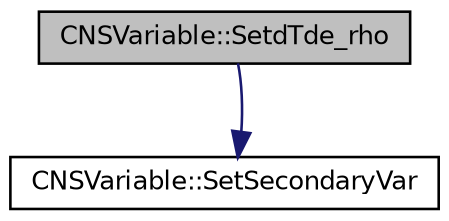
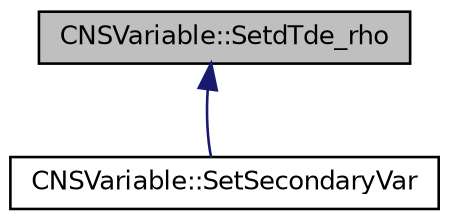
  digraph {
    rankdir=TB
    node [color=black fontname=Helvetica fontsize=10 shape=record style=filled]
    n1 [fillcolor=grey75 fontcolor=black height=0.2 label="CNSVariable::SetdTde_rho" width=0.4]
    n2 [fillcolor=white height=0.2 label="CNSVariable::SetSecondaryVar" width=0.4]
-   n2 -> n1 [color=midnightblue dir=back fontname=Helvetica fontsize=10 labelfontname=Helvetica labelfontsize=10 style=solid]
+   n1 -> n2 [color=midnightblue dir=back fontname=Helvetica fontsize=10 labelfontname=Helvetica labelfontsize=10 style=solid]
  }
